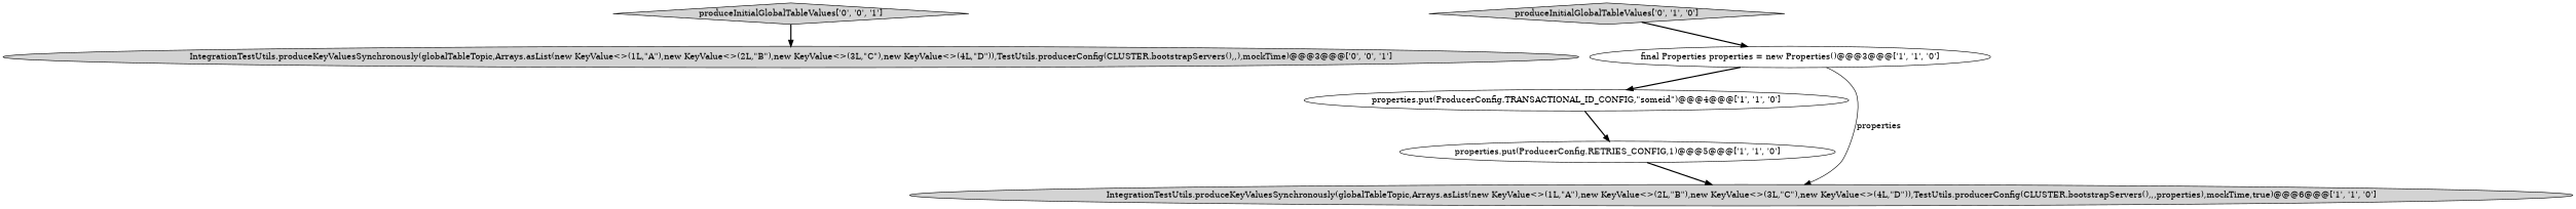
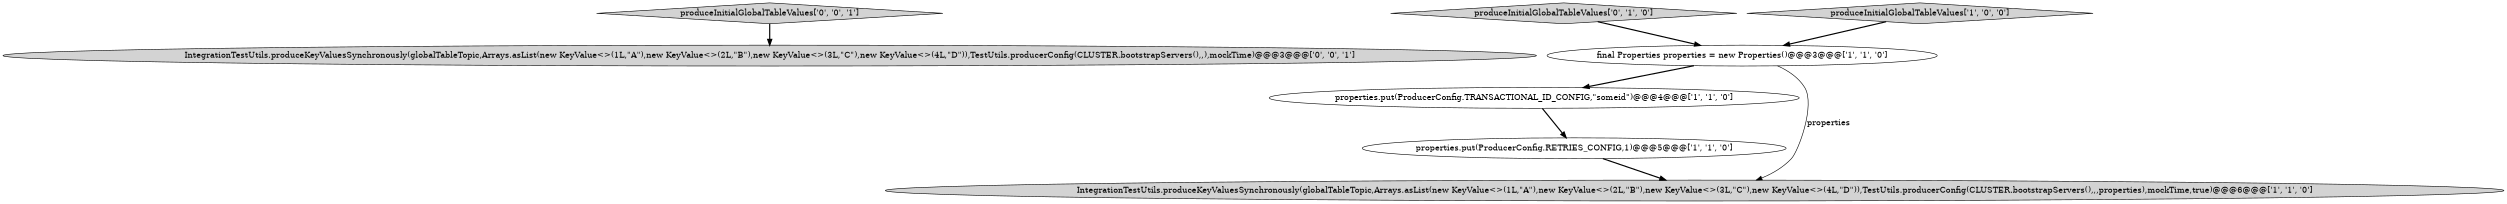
  digraph {
    node [fillcolor=lightgray shape=ellipse style=filled]
    edge [style=bold]
    n1 [label="produceInitialGlobalTableValues['0', '0', '1']" shape=diamond]
    n2 [label="IntegrationTestUtils.produceKeyValuesSynchronously(globalTableTopic,Arrays.asList(new KeyValue<>(1L,\"A\"),new KeyValue<>(2L,\"B\"),new KeyValue<>(3L,\"C\"),new KeyValue<>(4L,\"D\")),TestUtils.producerConfig(CLUSTER.bootstrapServers(),,),mockTime)@@@3@@@['0', '0', '1']"]
    n3 [label="produceInitialGlobalTableValues['0', '1', '0']" shape=diamond]
    n4 [fillcolor=white label="final Properties properties = new Properties()@@@3@@@['1', '1', '0']"]
    n5 [fillcolor=white label="properties.put(ProducerConfig.TRANSACTIONAL_ID_CONFIG,\"someid\")@@@4@@@['1', '1', '0']"]
    n6 [fillcolor=white label="properties.put(ProducerConfig.RETRIES_CONFIG,1)@@@5@@@['1', '1', '0']"]
    n7 [label="IntegrationTestUtils.produceKeyValuesSynchronously(globalTableTopic,Arrays.asList(new KeyValue<>(1L,\"A\"),new KeyValue<>(2L,\"B\"),new KeyValue<>(3L,\"C\"),new KeyValue<>(4L,\"D\")),TestUtils.producerConfig(CLUSTER.bootstrapServers(),,,properties),mockTime,true)@@@6@@@['1', '1', '0']"]
+   n8 [label="produceInitialGlobalTableValues['1', '0', '0']" shape=diamond]
    n1 -> n2
    n3 -> n4
    n4 -> n5
    n4 -> n7 [label=properties style=solid]
    n5 -> n6
    n6 -> n7
+   n8 -> n4
  }
